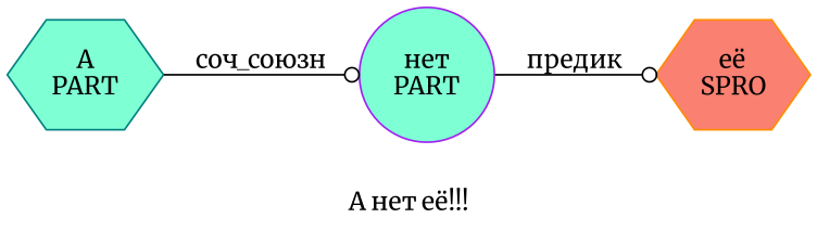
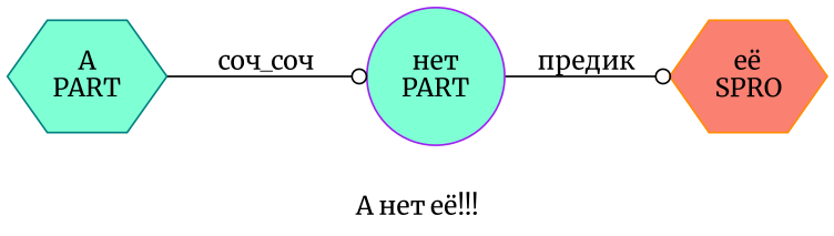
  digraph {
    fontname=Merriweather
    label="А нет её!!!"
    rankdir=LR
    node [fillcolor=aquamarine fontname=Merriweather penwidth=1 shape=hexagon style=filled]
    edge [arrowhead=odot fontname=Merriweather]
    n1 [color=teal label="А\nPART"]
    n2 [color=purple label="нет\nPART" shape=circle]
    n3 [color=darkorange fillcolor=salmon label="её\nSPRO"]
-   n1 -> n2 [label="соч_союзн"]
+   n1 -> n2 [label="соч_соч"]
    n2 -> n3 [label="предик"]
  }
